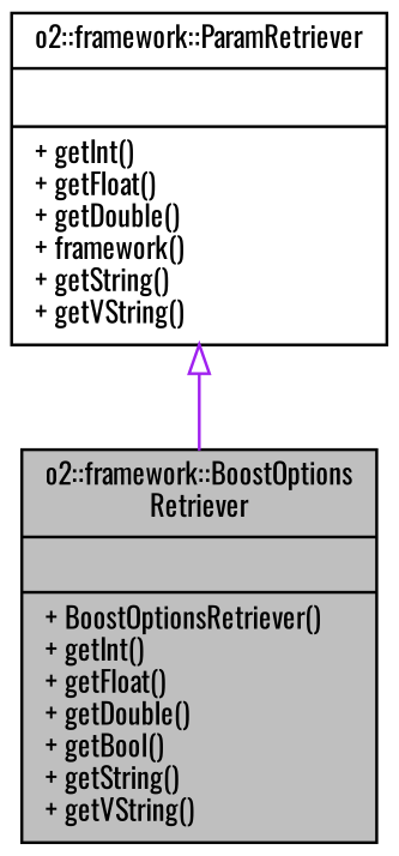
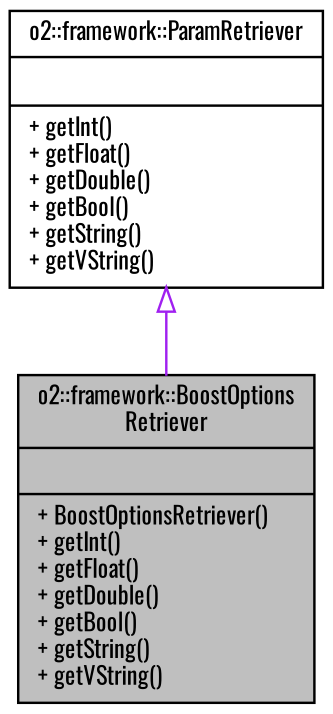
  digraph {
    fontname=Oswald
    node [color=black fontname=Oswald fontsize=10 shape=record]
    n1 [fillcolor=grey75 fontcolor=black height=0.2 label="{o2::framework::BoostOptions\lRetriever\n||+ BoostOptionsRetriever()\l+ getInt()\l+ getFloat()\l+ getDouble()\l+ getBool()\l+ getString()\l+ getVString()\l}" style=filled width=0.4]
-   n2 [height=0.2 label="{o2::framework::ParamRetriever\n||+ getInt()\l+ getFloat()\l+ getDouble()\l+ framework()\l+ getString()\l+ getVString()\l}" width=0.4]
+   n2 [height=0.2 label="{o2::framework::ParamRetriever\n||+ getInt()\l+ getFloat()\l+ getDouble()\l+ getBool()\l+ getString()\l+ getVString()\l}" width=0.4]
    n2 -> n1 [arrowtail=onormal color=purple dir=back fontname=Oswald fontsize=10 labelfontname=Helvetica labelfontsize=10 style=solid]
  }
